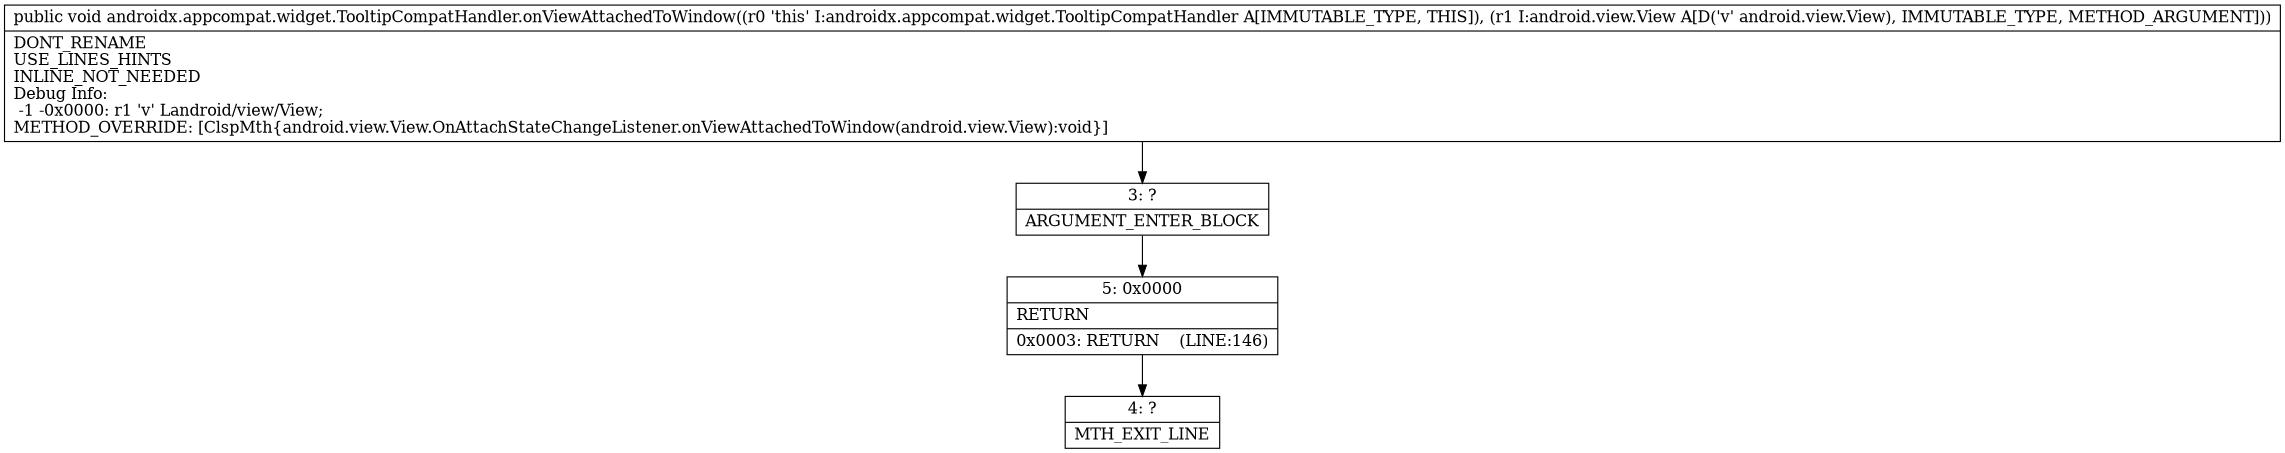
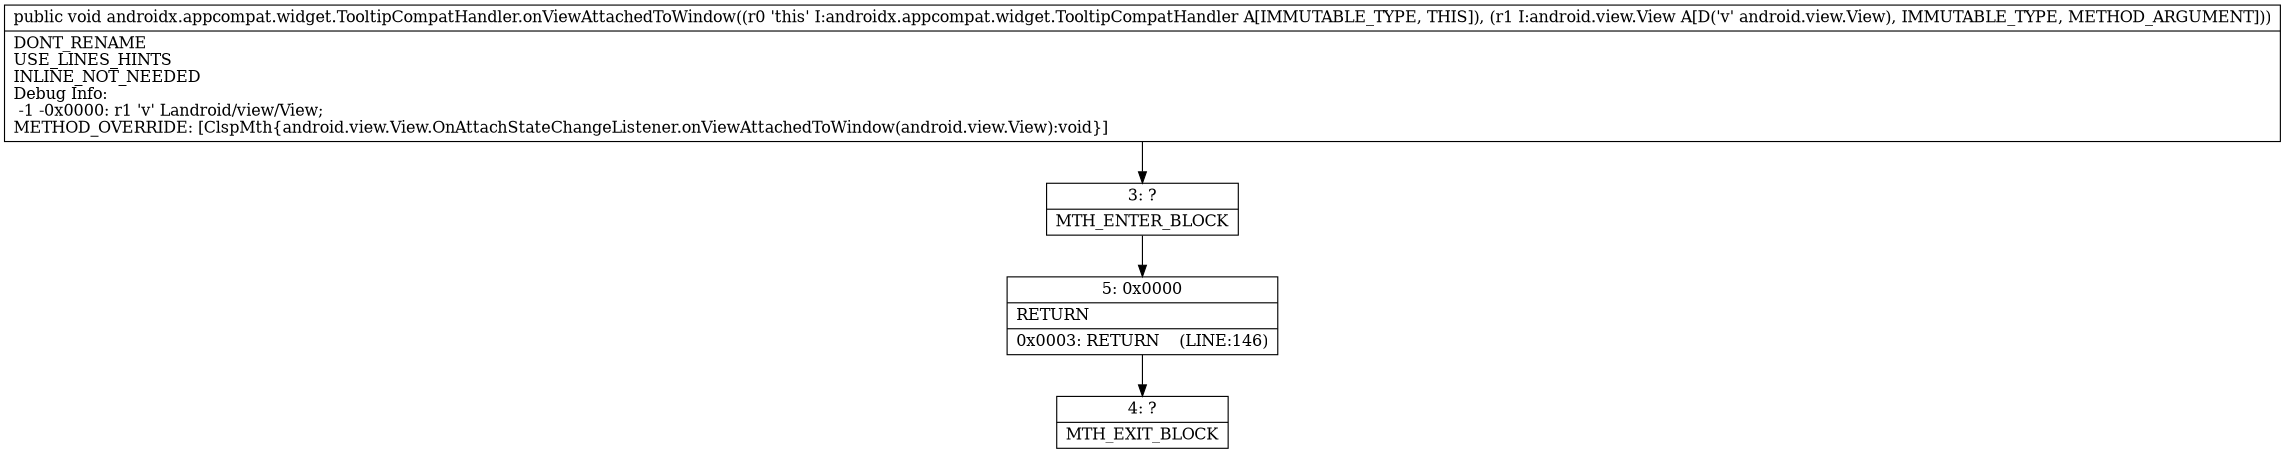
  digraph {
    node [shape=record]
-   n1 [label="{3\:\ ?|ARGUMENT_ENTER_BLOCK\l}"]
+   n1 [label="{3\:\ ?|MTH_ENTER_BLOCK\l}"]
    n2 [label="{5\:\ 0x0000|RETURN\l|0x0003: RETURN    (LINE:146)\l}"]
-   n3 [label="{4\:\ ?|MTH_EXIT_LINE\l}"]
+   n3 [label="{4\:\ ?|MTH_EXIT_BLOCK\l}"]
    n4 [label="{public void androidx.appcompat.widget.TooltipCompatHandler.onViewAttachedToWindow((r0 'this' I:androidx.appcompat.widget.TooltipCompatHandler A[IMMUTABLE_TYPE, THIS]), (r1 I:android.view.View A[D('v' android.view.View), IMMUTABLE_TYPE, METHOD_ARGUMENT]))  | DONT_RENAME\lUSE_LINES_HINTS\lINLINE_NOT_NEEDED\lDebug Info:\l  \-1 \-0x0000: r1 'v' Landroid\/view\/View;\lMETHOD_OVERRIDE: [ClspMth\{android.view.View.OnAttachStateChangeListener.onViewAttachedToWindow(android.view.View):void\}]\l}"]
    n1 -> n2
    n2 -> n3
    n4 -> n1
  }
